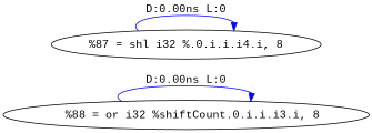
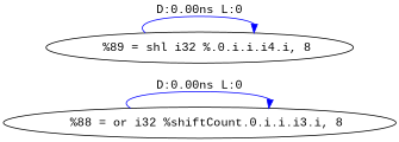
  digraph {
    rankdir=LR
    fontname="Liberation Mono"
    node [fontname="Liberation Mono"]
    edge [color=blue fontname="Liberation Mono"]
    n1 [label="  %88 = or i32 %shiftCount.0.i.i.i3.i, 8"]
-   n2 [label="%87 = shl i32 %.0.i.i.i4.i, 8"]
+   n2 [label="  %89 = shl i32 %.0.i.i.i4.i, 8"]
    n1 -> n1 [label="D:0.00ns L:0"]
    n2 -> n2 [label="D:0.00ns L:0"]
  }
